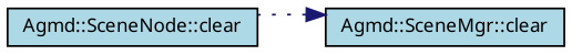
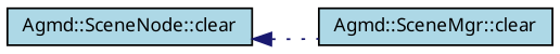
  digraph {
    rankdir=LR
    fontname="Noto Sans"
    node [color=black fillcolor=lightblue fontname="Noto Sans" fontsize=10 shape=record style=filled]
    n1 [fontcolor=black height=0.2 label="Agmd::SceneNode::clear" width=0.4]
    n2 [height=0.2 label="Agmd::SceneMgr::clear" width=0.4]
-   n2 -> n1 [color=midnightblue dir=back fontname="Noto Sans" fontsize=10 labelfontname=Helvetica labelfontsize=10 style=dotted]
+   n1 -> n2 [color=midnightblue dir=back fontname="Noto Sans" fontsize=10 labelfontname=Helvetica labelfontsize=10 style=dotted]
  }
